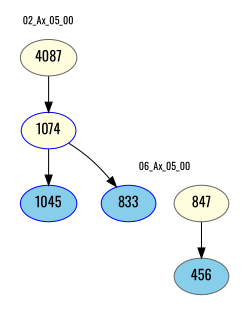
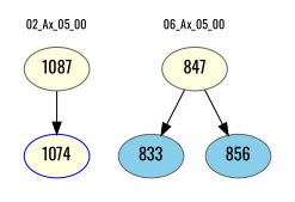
  digraph {
    fontname=Oswald
    node [color=blue fillcolor=lightyellow fontname=Oswald style=filled]
    edge [color=black fontname=Oswald]
    n1 [label=1074]
-   n2 [fillcolor=skyblue label=1045]
-   n3 [color=gray40 label=4087]
+   n3 [color=gray40 label=1087]
    n4 [color=gray40 label=847]
-   n5 [fillcolor=skyblue label=833]
-   n6 [color=gray40 fillcolor=skyblue label=456]
+   n5 [color=gray40 fillcolor=skyblue label=833]
+   n6 [color=gray40 fillcolor=skyblue label=856]
    subgraph cluster_1 {
      color=white
      fontsize=10
      label="02_Ax_05_00"
      n1
-     n2
      n3
    }
    subgraph cluster_2 {
      color=white
      fontsize=10
      label="06_Ax_05_00"
      n4
      n5
      n6
    }
-   n1 -> n2
    n3 -> n1
-   n1 -> n5
+   n4 -> n5
    n4 -> n6
  }
